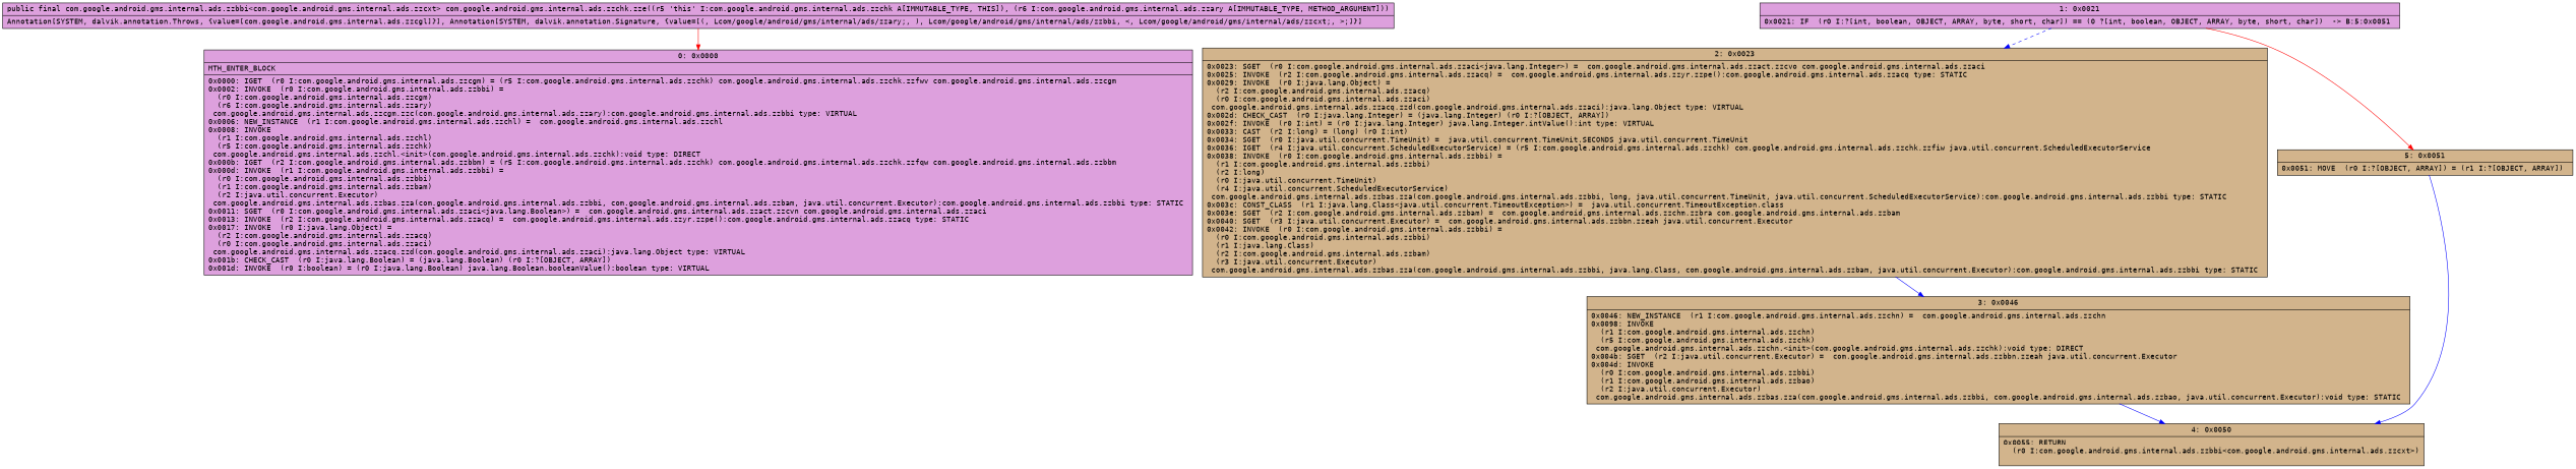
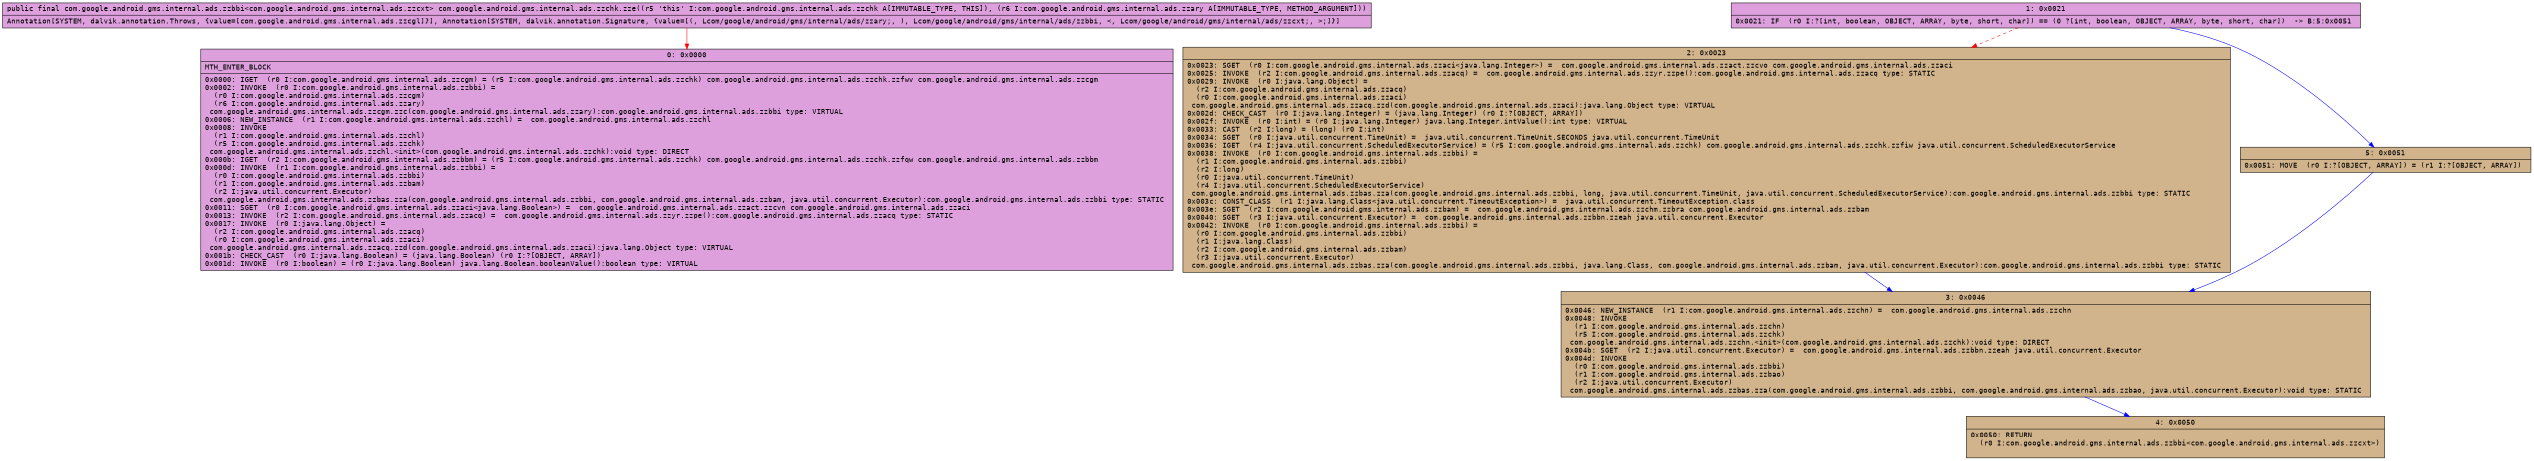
  digraph {
    fontname="DejaVu Sans Mono"
    node [fillcolor=tan fontname="DejaVu Sans Mono" shape=record style=filled]
    edge [color=blue fontname="DejaVu Sans Mono"]
    n1 [fillcolor=plum label="{0\:\ 0x0000|MTH_ENTER_BLOCK\l|0x0000: IGET  (r0 I:com.google.android.gms.internal.ads.zzcgm) = (r5 I:com.google.android.gms.internal.ads.zzchk) com.google.android.gms.internal.ads.zzchk.zzfwv com.google.android.gms.internal.ads.zzcgm \l0x0002: INVOKE  (r0 I:com.google.android.gms.internal.ads.zzbbi) = \l  (r0 I:com.google.android.gms.internal.ads.zzcgm)\l  (r6 I:com.google.android.gms.internal.ads.zzary)\l com.google.android.gms.internal.ads.zzcgm.zzc(com.google.android.gms.internal.ads.zzary):com.google.android.gms.internal.ads.zzbbi type: VIRTUAL \l0x0006: NEW_INSTANCE  (r1 I:com.google.android.gms.internal.ads.zzchl) =  com.google.android.gms.internal.ads.zzchl \l0x0008: INVOKE  \l  (r1 I:com.google.android.gms.internal.ads.zzchl)\l  (r5 I:com.google.android.gms.internal.ads.zzchk)\l com.google.android.gms.internal.ads.zzchl.\<init\>(com.google.android.gms.internal.ads.zzchk):void type: DIRECT \l0x000b: IGET  (r2 I:com.google.android.gms.internal.ads.zzbbm) = (r5 I:com.google.android.gms.internal.ads.zzchk) com.google.android.gms.internal.ads.zzchk.zzfqw com.google.android.gms.internal.ads.zzbbm \l0x000d: INVOKE  (r1 I:com.google.android.gms.internal.ads.zzbbi) = \l  (r0 I:com.google.android.gms.internal.ads.zzbbi)\l  (r1 I:com.google.android.gms.internal.ads.zzbam)\l  (r2 I:java.util.concurrent.Executor)\l com.google.android.gms.internal.ads.zzbas.zza(com.google.android.gms.internal.ads.zzbbi, com.google.android.gms.internal.ads.zzbam, java.util.concurrent.Executor):com.google.android.gms.internal.ads.zzbbi type: STATIC \l0x0011: SGET  (r0 I:com.google.android.gms.internal.ads.zzaci\<java.lang.Boolean\>) =  com.google.android.gms.internal.ads.zzact.zzcvn com.google.android.gms.internal.ads.zzaci \l0x0013: INVOKE  (r2 I:com.google.android.gms.internal.ads.zzacq) =  com.google.android.gms.internal.ads.zzyr.zzpe():com.google.android.gms.internal.ads.zzacq type: STATIC \l0x0017: INVOKE  (r0 I:java.lang.Object) = \l  (r2 I:com.google.android.gms.internal.ads.zzacq)\l  (r0 I:com.google.android.gms.internal.ads.zzaci)\l com.google.android.gms.internal.ads.zzacq.zzd(com.google.android.gms.internal.ads.zzaci):java.lang.Object type: VIRTUAL \l0x001b: CHECK_CAST  (r0 I:java.lang.Boolean) = (java.lang.Boolean) (r0 I:?[OBJECT, ARRAY]) \l0x001d: INVOKE  (r0 I:boolean) = (r0 I:java.lang.Boolean) java.lang.Boolean.booleanValue():boolean type: VIRTUAL \l}"]
    n2 [fillcolor=plum label="{1\:\ 0x0021|0x0021: IF  (r0 I:?[int, boolean, OBJECT, ARRAY, byte, short, char]) == (0 ?[int, boolean, OBJECT, ARRAY, byte, short, char])  \-\> B:5:0x0051 \l}"]
    n3 [label="{2\:\ 0x0023|0x0023: SGET  (r0 I:com.google.android.gms.internal.ads.zzaci\<java.lang.Integer\>) =  com.google.android.gms.internal.ads.zzact.zzcvo com.google.android.gms.internal.ads.zzaci \l0x0025: INVOKE  (r2 I:com.google.android.gms.internal.ads.zzacq) =  com.google.android.gms.internal.ads.zzyr.zzpe():com.google.android.gms.internal.ads.zzacq type: STATIC \l0x0029: INVOKE  (r0 I:java.lang.Object) = \l  (r2 I:com.google.android.gms.internal.ads.zzacq)\l  (r0 I:com.google.android.gms.internal.ads.zzaci)\l com.google.android.gms.internal.ads.zzacq.zzd(com.google.android.gms.internal.ads.zzaci):java.lang.Object type: VIRTUAL \l0x002d: CHECK_CAST  (r0 I:java.lang.Integer) = (java.lang.Integer) (r0 I:?[OBJECT, ARRAY]) \l0x002f: INVOKE  (r0 I:int) = (r0 I:java.lang.Integer) java.lang.Integer.intValue():int type: VIRTUAL \l0x0033: CAST  (r2 I:long) = (long) (r0 I:int) \l0x0034: SGET  (r0 I:java.util.concurrent.TimeUnit) =  java.util.concurrent.TimeUnit.SECONDS java.util.concurrent.TimeUnit \l0x0036: IGET  (r4 I:java.util.concurrent.ScheduledExecutorService) = (r5 I:com.google.android.gms.internal.ads.zzchk) com.google.android.gms.internal.ads.zzchk.zzfiw java.util.concurrent.ScheduledExecutorService \l0x0038: INVOKE  (r0 I:com.google.android.gms.internal.ads.zzbbi) = \l  (r1 I:com.google.android.gms.internal.ads.zzbbi)\l  (r2 I:long)\l  (r0 I:java.util.concurrent.TimeUnit)\l  (r4 I:java.util.concurrent.ScheduledExecutorService)\l com.google.android.gms.internal.ads.zzbas.zza(com.google.android.gms.internal.ads.zzbbi, long, java.util.concurrent.TimeUnit, java.util.concurrent.ScheduledExecutorService):com.google.android.gms.internal.ads.zzbbi type: STATIC \l0x003c: CONST_CLASS  (r1 I:java.lang.Class\<java.util.concurrent.TimeoutException\>) =  java.util.concurrent.TimeoutException.class \l0x003e: SGET  (r2 I:com.google.android.gms.internal.ads.zzbam) =  com.google.android.gms.internal.ads.zzchm.zzbra com.google.android.gms.internal.ads.zzbam \l0x0040: SGET  (r3 I:java.util.concurrent.Executor) =  com.google.android.gms.internal.ads.zzbbn.zzeah java.util.concurrent.Executor \l0x0042: INVOKE  (r0 I:com.google.android.gms.internal.ads.zzbbi) = \l  (r0 I:com.google.android.gms.internal.ads.zzbbi)\l  (r1 I:java.lang.Class)\l  (r2 I:com.google.android.gms.internal.ads.zzbam)\l  (r3 I:java.util.concurrent.Executor)\l com.google.android.gms.internal.ads.zzbas.zza(com.google.android.gms.internal.ads.zzbbi, java.lang.Class, com.google.android.gms.internal.ads.zzbam, java.util.concurrent.Executor):com.google.android.gms.internal.ads.zzbbi type: STATIC \l}"]
    n4 [label="{5\:\ 0x0051|0x0051: MOVE  (r0 I:?[OBJECT, ARRAY]) = (r1 I:?[OBJECT, ARRAY]) \l}"]
-   n5 [label="{3\:\ 0x0046|0x0046: NEW_INSTANCE  (r1 I:com.google.android.gms.internal.ads.zzchn) =  com.google.android.gms.internal.ads.zzchn \l0x0098: INVOKE  \l  (r1 I:com.google.android.gms.internal.ads.zzchn)\l  (r5 I:com.google.android.gms.internal.ads.zzchk)\l com.google.android.gms.internal.ads.zzchn.\<init\>(com.google.android.gms.internal.ads.zzchk):void type: DIRECT \l0x004b: SGET  (r2 I:java.util.concurrent.Executor) =  com.google.android.gms.internal.ads.zzbbn.zzeah java.util.concurrent.Executor \l0x004d: INVOKE  \l  (r0 I:com.google.android.gms.internal.ads.zzbbi)\l  (r1 I:com.google.android.gms.internal.ads.zzbao)\l  (r2 I:java.util.concurrent.Executor)\l com.google.android.gms.internal.ads.zzbas.zza(com.google.android.gms.internal.ads.zzbbi, com.google.android.gms.internal.ads.zzbao, java.util.concurrent.Executor):void type: STATIC \l}"]
-   n6 [label="{4\:\ 0x0050|0x0055: RETURN  \l  (r0 I:com.google.android.gms.internal.ads.zzbbi\<com.google.android.gms.internal.ads.zzcxt\>)\l \l}"]
+   n5 [label="{3\:\ 0x0046|0x0046: NEW_INSTANCE  (r1 I:com.google.android.gms.internal.ads.zzchn) =  com.google.android.gms.internal.ads.zzchn \l0x0048: INVOKE  \l  (r1 I:com.google.android.gms.internal.ads.zzchn)\l  (r5 I:com.google.android.gms.internal.ads.zzchk)\l com.google.android.gms.internal.ads.zzchn.\<init\>(com.google.android.gms.internal.ads.zzchk):void type: DIRECT \l0x004b: SGET  (r2 I:java.util.concurrent.Executor) =  com.google.android.gms.internal.ads.zzbbn.zzeah java.util.concurrent.Executor \l0x004d: INVOKE  \l  (r0 I:com.google.android.gms.internal.ads.zzbbi)\l  (r1 I:com.google.android.gms.internal.ads.zzbao)\l  (r2 I:java.util.concurrent.Executor)\l com.google.android.gms.internal.ads.zzbas.zza(com.google.android.gms.internal.ads.zzbbi, com.google.android.gms.internal.ads.zzbao, java.util.concurrent.Executor):void type: STATIC \l}"]
+   n6 [label="{4\:\ 0x0050|0x0050: RETURN  \l  (r0 I:com.google.android.gms.internal.ads.zzbbi\<com.google.android.gms.internal.ads.zzcxt\>)\l \l}"]
    n7 [fillcolor=plum label="{public final com.google.android.gms.internal.ads.zzbbi\<com.google.android.gms.internal.ads.zzcxt\> com.google.android.gms.internal.ads.zzchk.zze((r5 'this' I:com.google.android.gms.internal.ads.zzchk A[IMMUTABLE_TYPE, THIS]), (r6 I:com.google.android.gms.internal.ads.zzary A[IMMUTABLE_TYPE, METHOD_ARGUMENT]))  | Annotation[SYSTEM, dalvik.annotation.Throws, \{value=[com.google.android.gms.internal.ads.zzcgl]\}], Annotation[SYSTEM, dalvik.annotation.Signature, \{value=[(, Lcom\/google\/android\/gms\/internal\/ads\/zzary;, ), Lcom\/google\/android\/gms\/internal\/ads\/zzbbi, \<, Lcom\/google\/android\/gms\/internal\/ads\/zzcxt;, \>;]\}]\l}"]
-   n2 -> n3 [style=dashed]
-   n2 -> n4 [color=red]
+   n2 -> n3 [color=red style=dashed]
+   n2 -> n4
    n3 -> n5
-   n4 -> n6
+   n4 -> n5
    n5 -> n6
    n7 -> n1 [color=red]
  }
